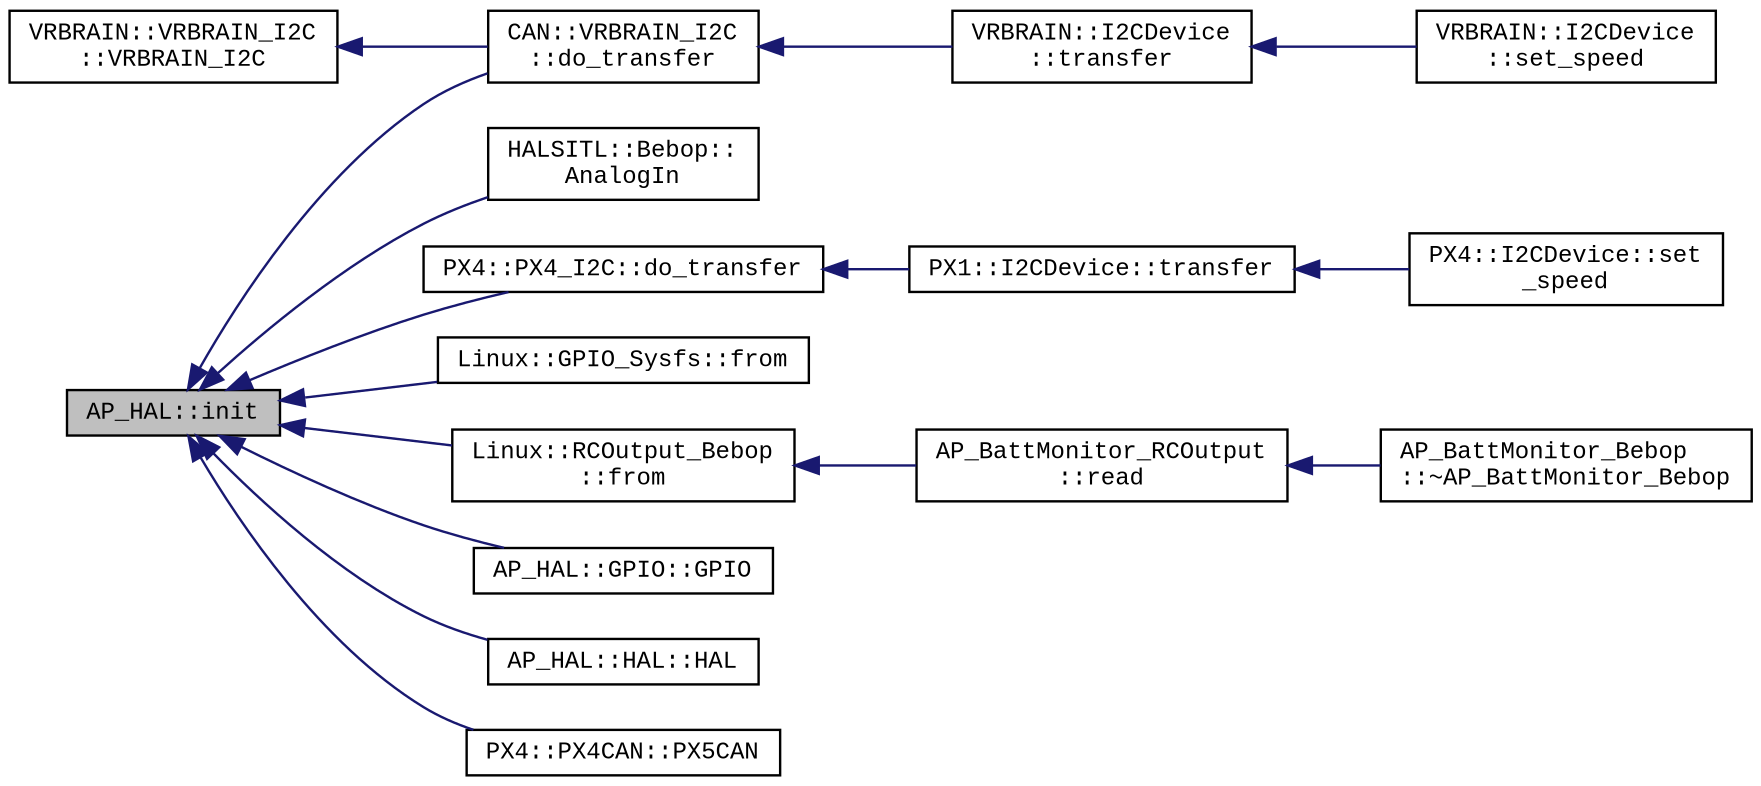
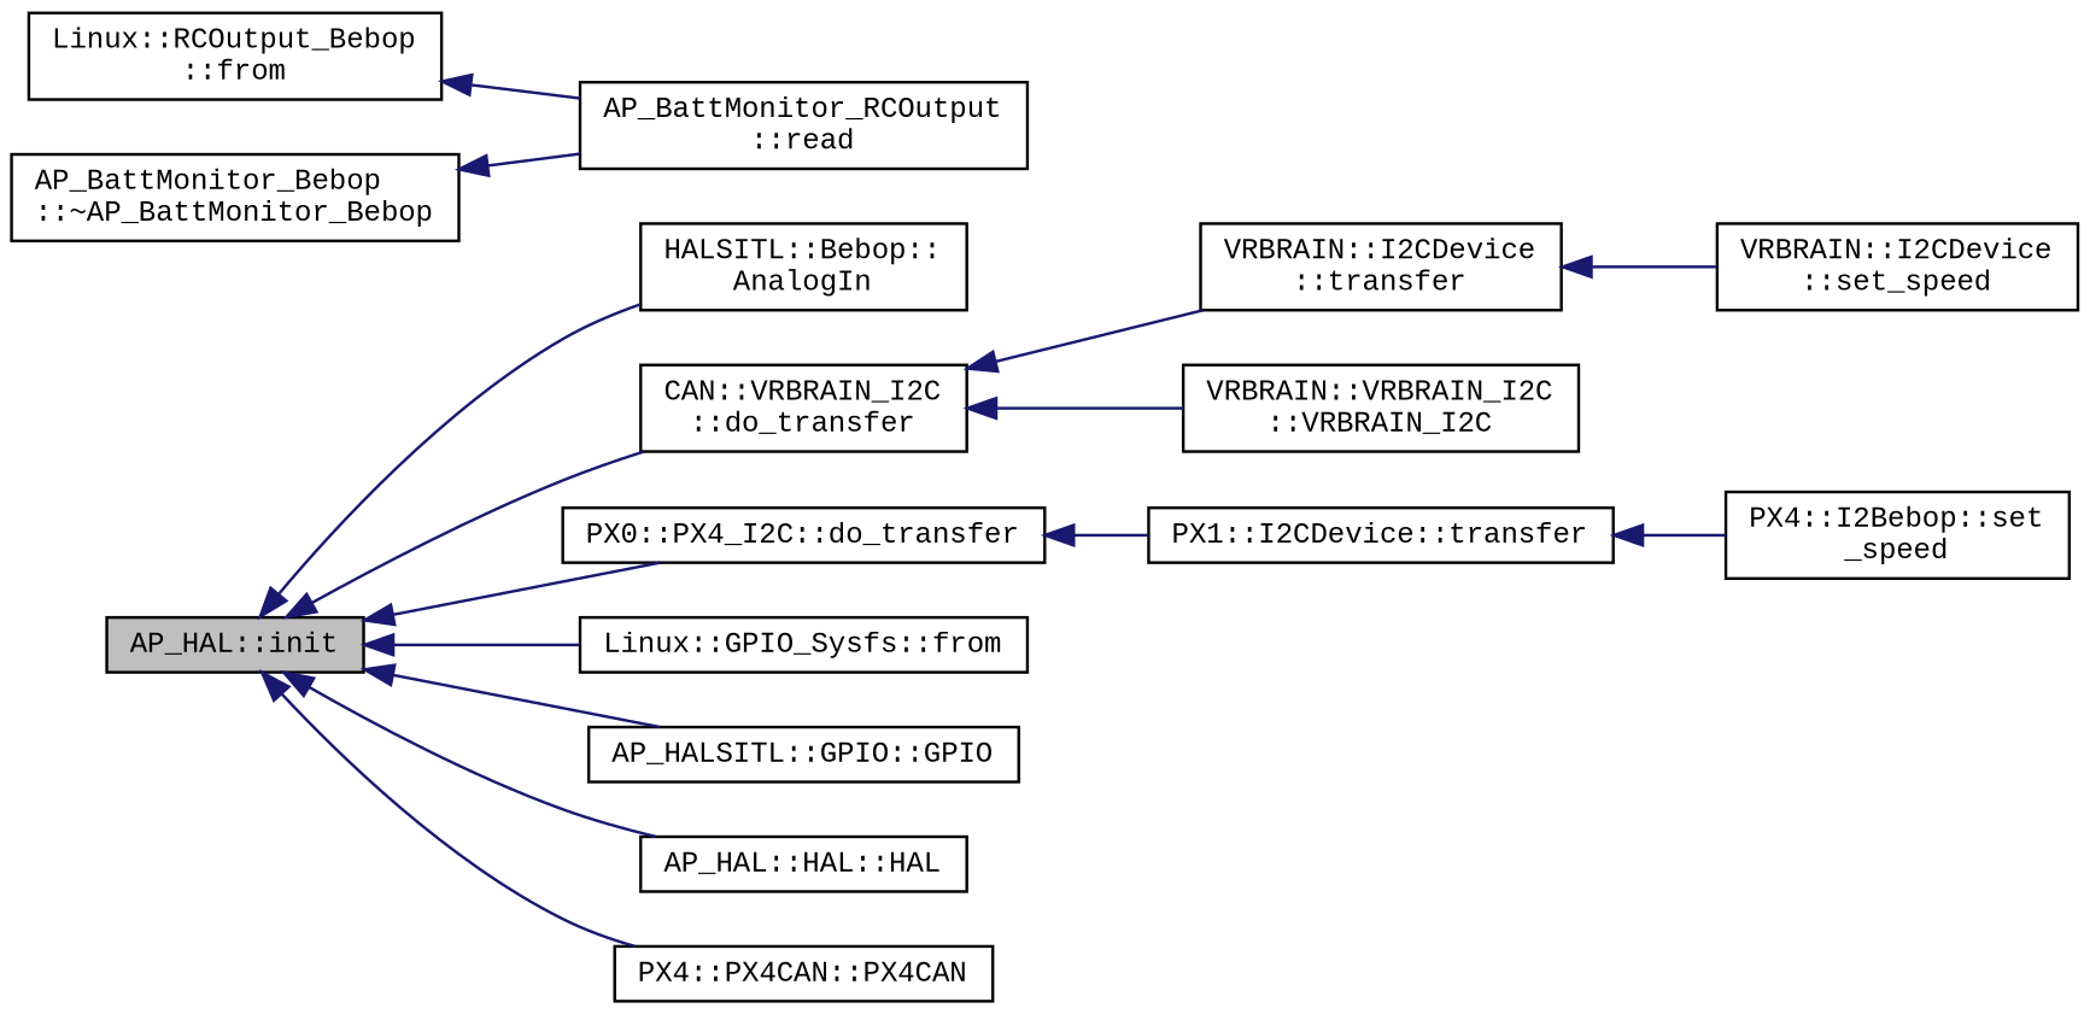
  digraph {
    fontname="Liberation Mono"
    rankdir=LR
    node [color=black fillcolor=white fontname="Liberation Mono" fontsize=10 shape=record style=filled]
    edge [color=midnightblue dir=back fontname="Liberation Mono" fontsize=10 labelfontname=Helvetica labelfontsize=10 style=solid]
    n1 [fillcolor=grey75 fontcolor=black height=0.2 label="AP_HAL::init" width=0.4]
    n2 [height=0.2 label="HALSITL::Bebop::\lAnalogIn" width=0.4]
    n3 [height=0.2 label="CAN::VRBRAIN_I2C\l::do_transfer" width=0.4]
-   n4 [height=0.2 label="PX4::PX4_I2C::do_transfer" width=0.4]
+   n4 [height=0.2 label="PX0::PX4_I2C::do_transfer" width=0.4]
    n5 [height=0.2 label="Linux::GPIO_Sysfs::from" width=0.4]
    n6 [height=0.2 label="Linux::RCOutput_Bebop\l::from" width=0.4]
-   n7 [height=0.2 label="AP_HAL::GPIO::GPIO" width=0.4]
+   n7 [height=0.2 label="AP_HALSITL::GPIO::GPIO" width=0.4]
    n8 [height=0.2 label="AP_HAL::HAL::HAL" width=0.4]
-   n9 [height=0.2 label="PX4::PX4CAN::PX5CAN" width=0.4]
+   n9 [height=0.2 label="PX4::PX4CAN::PX4CAN" width=0.4]
    n10 [height=0.2 label="VRBRAIN::I2CDevice\l::transfer" width=0.4]
    n11 [height=0.2 label="VRBRAIN::VRBRAIN_I2C\l::VRBRAIN_I2C" width=0.4]
    n12 [height=0.2 label="PX1::I2CDevice::transfer" width=0.4]
    n13 [height=0.2 label="AP_BattMonitor_RCOutput\l::read" width=0.4]
    n14 [height=0.2 label="VRBRAIN::I2CDevice\l::set_speed" width=0.4]
-   n15 [height=0.2 label="PX4::I2CDevice::set\l_speed" width=0.4]
+   n15 [height=0.2 label="PX4::I2Bebop::set\l_speed" width=0.4]
    n16 [height=0.2 label="AP_BattMonitor_Bebop\l::~AP_BattMonitor_Bebop" width=0.4]
    n1 -> n2
    n1 -> n3
    n1 -> n4
    n1 -> n5
-   n1 -> n6
    n1 -> n7
    n1 -> n8
    n1 -> n9
    n3 -> n10
-   n11 -> n3
+   n3 -> n11
    n4 -> n12
    n6 -> n13
    n10 -> n14
    n12 -> n15
-   n13 -> n16
+   n16 -> n13
  }
